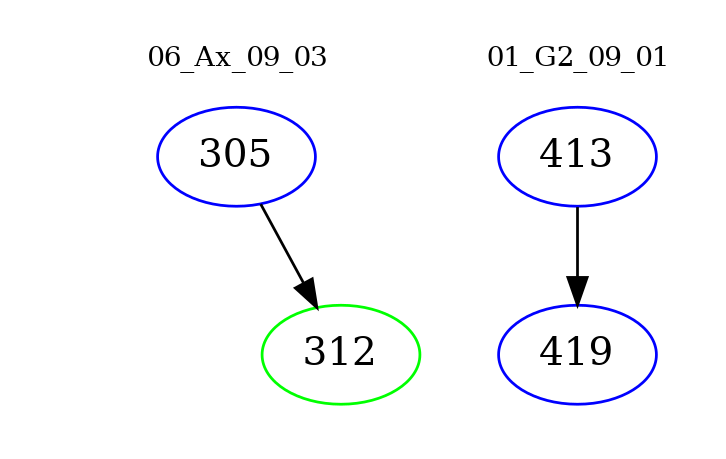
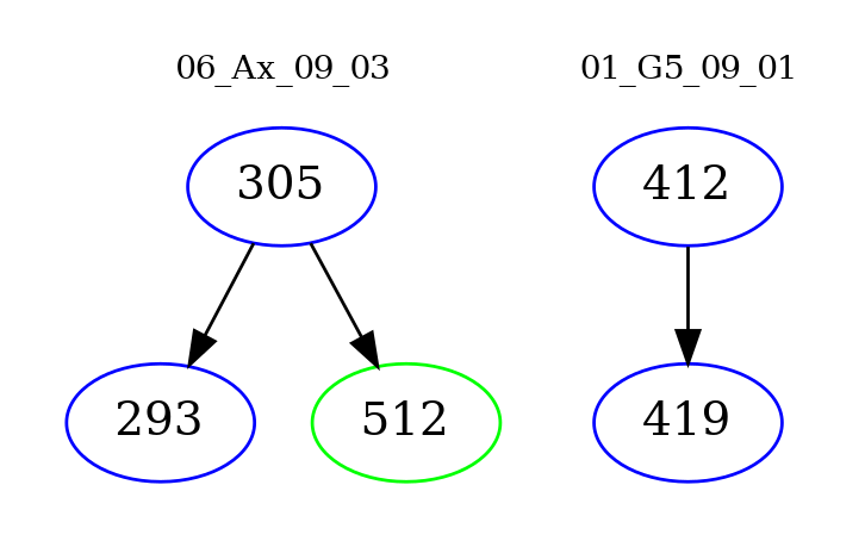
  digraph {
    node [color=blue]
    edge [color=black]
    n1 [label=305]
-   n3 [color=green label=312]
-   n4 [label=413]
+   n2 [label=293]
+   n3 [color=green label=512]
+   n4 [label=412]
    n5 [label=419]
    subgraph cluster_1 {
      color=white
      fontsize=10
      label="06_Ax_09_03"
      n1
+     n2
      n3
    }
    subgraph cluster_2 {
      color=white
      fontsize=10
-     label="01_G2_09_01"
+     label="01_G5_09_01"
      n4
      n5
    }
+   n1 -> n2
    n1 -> n3
    n4 -> n5
  }
